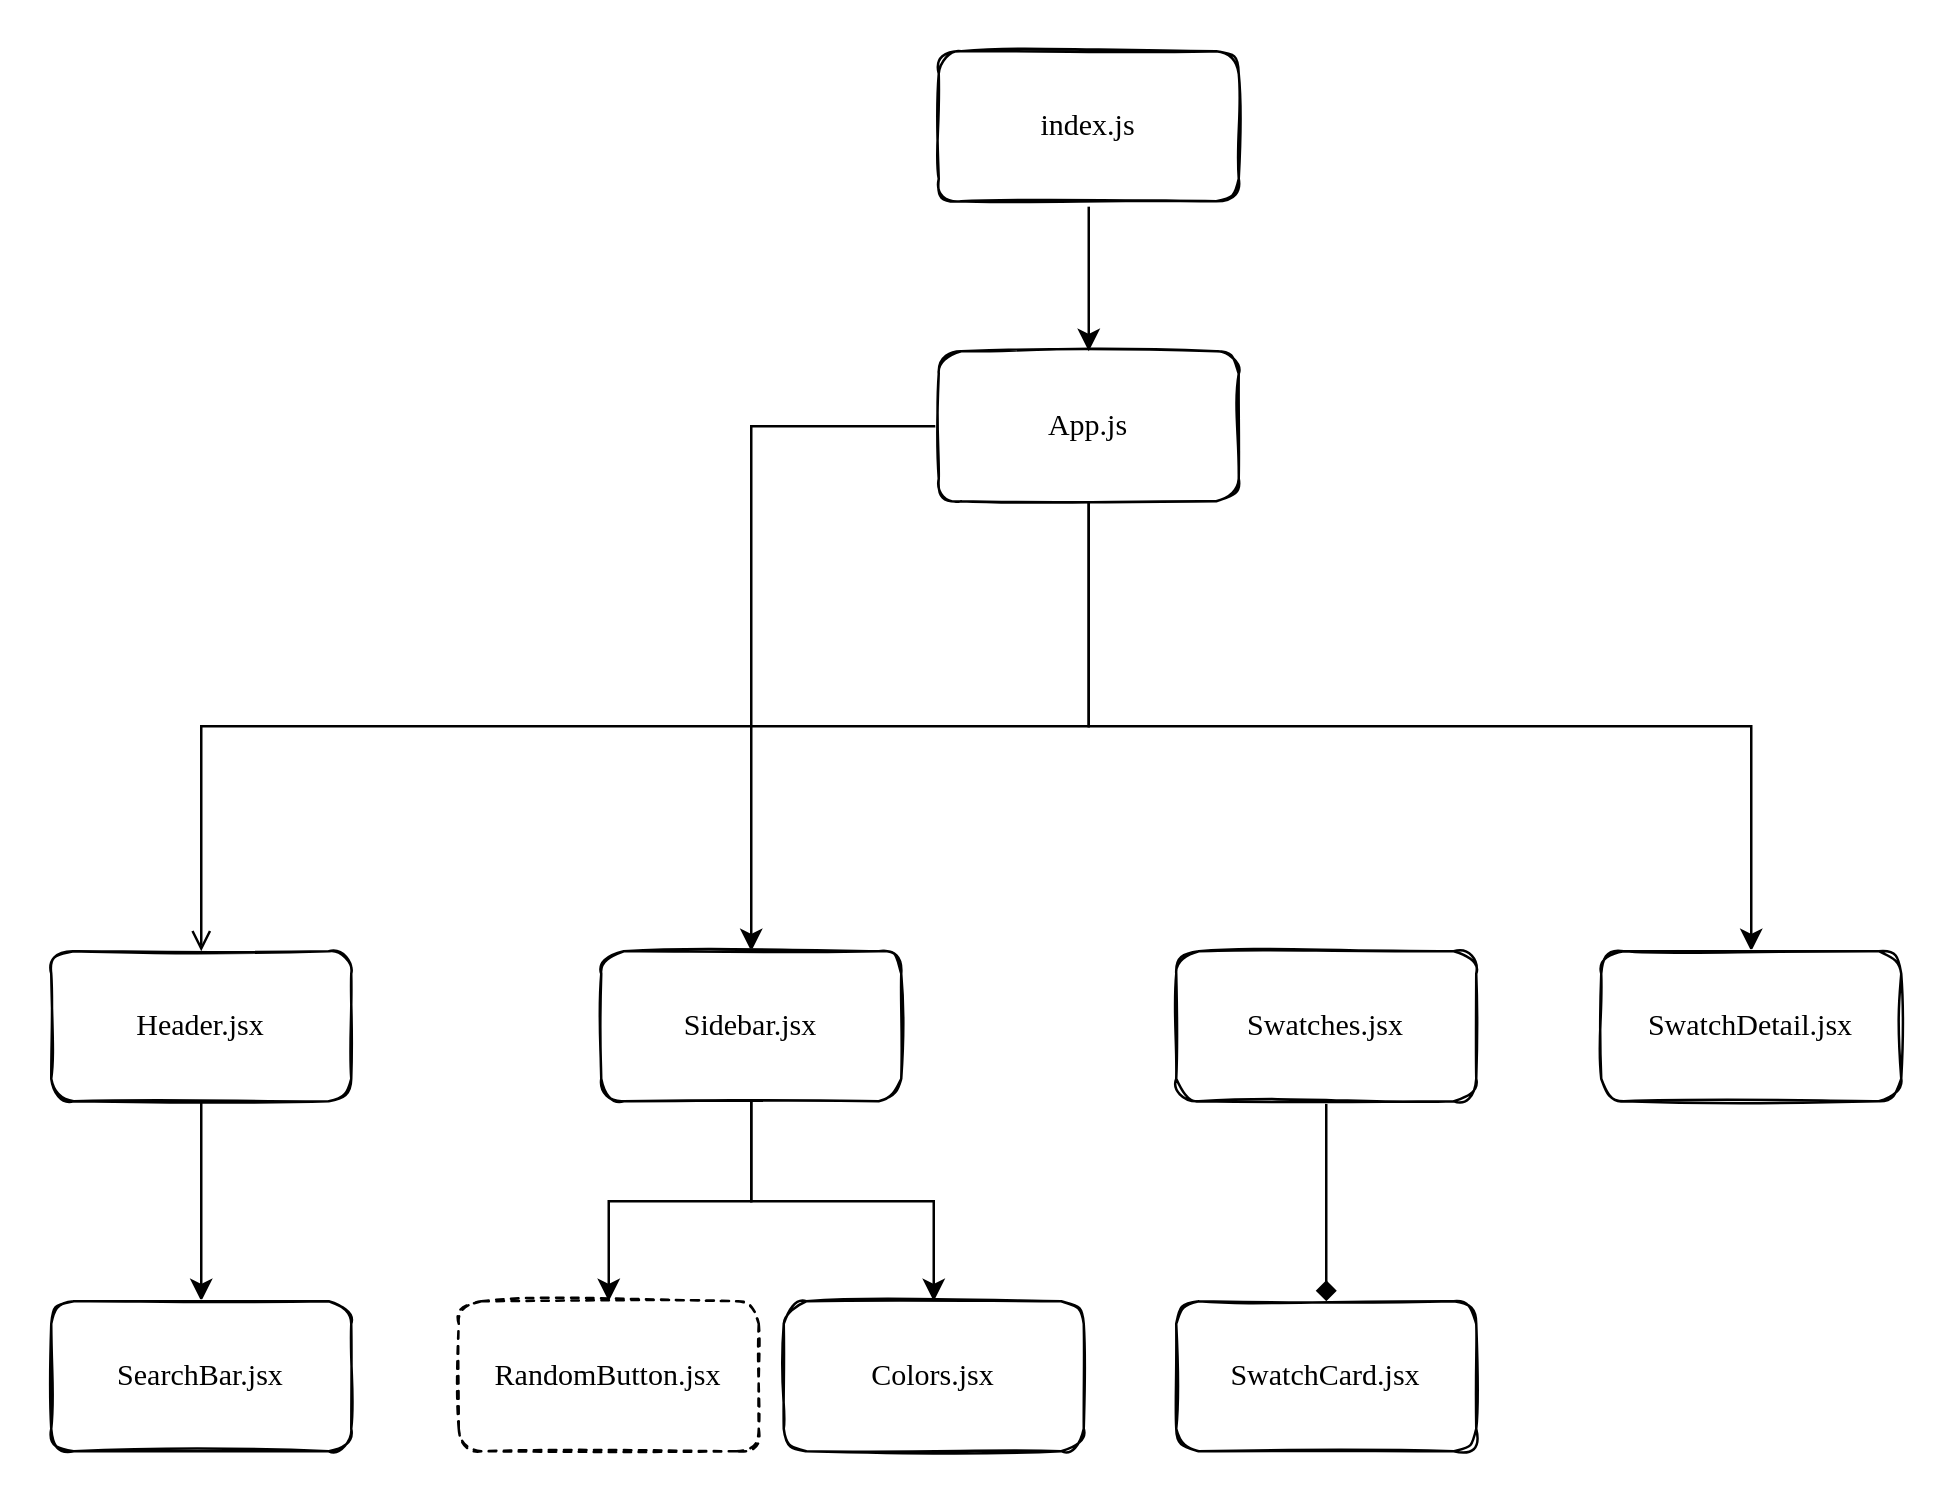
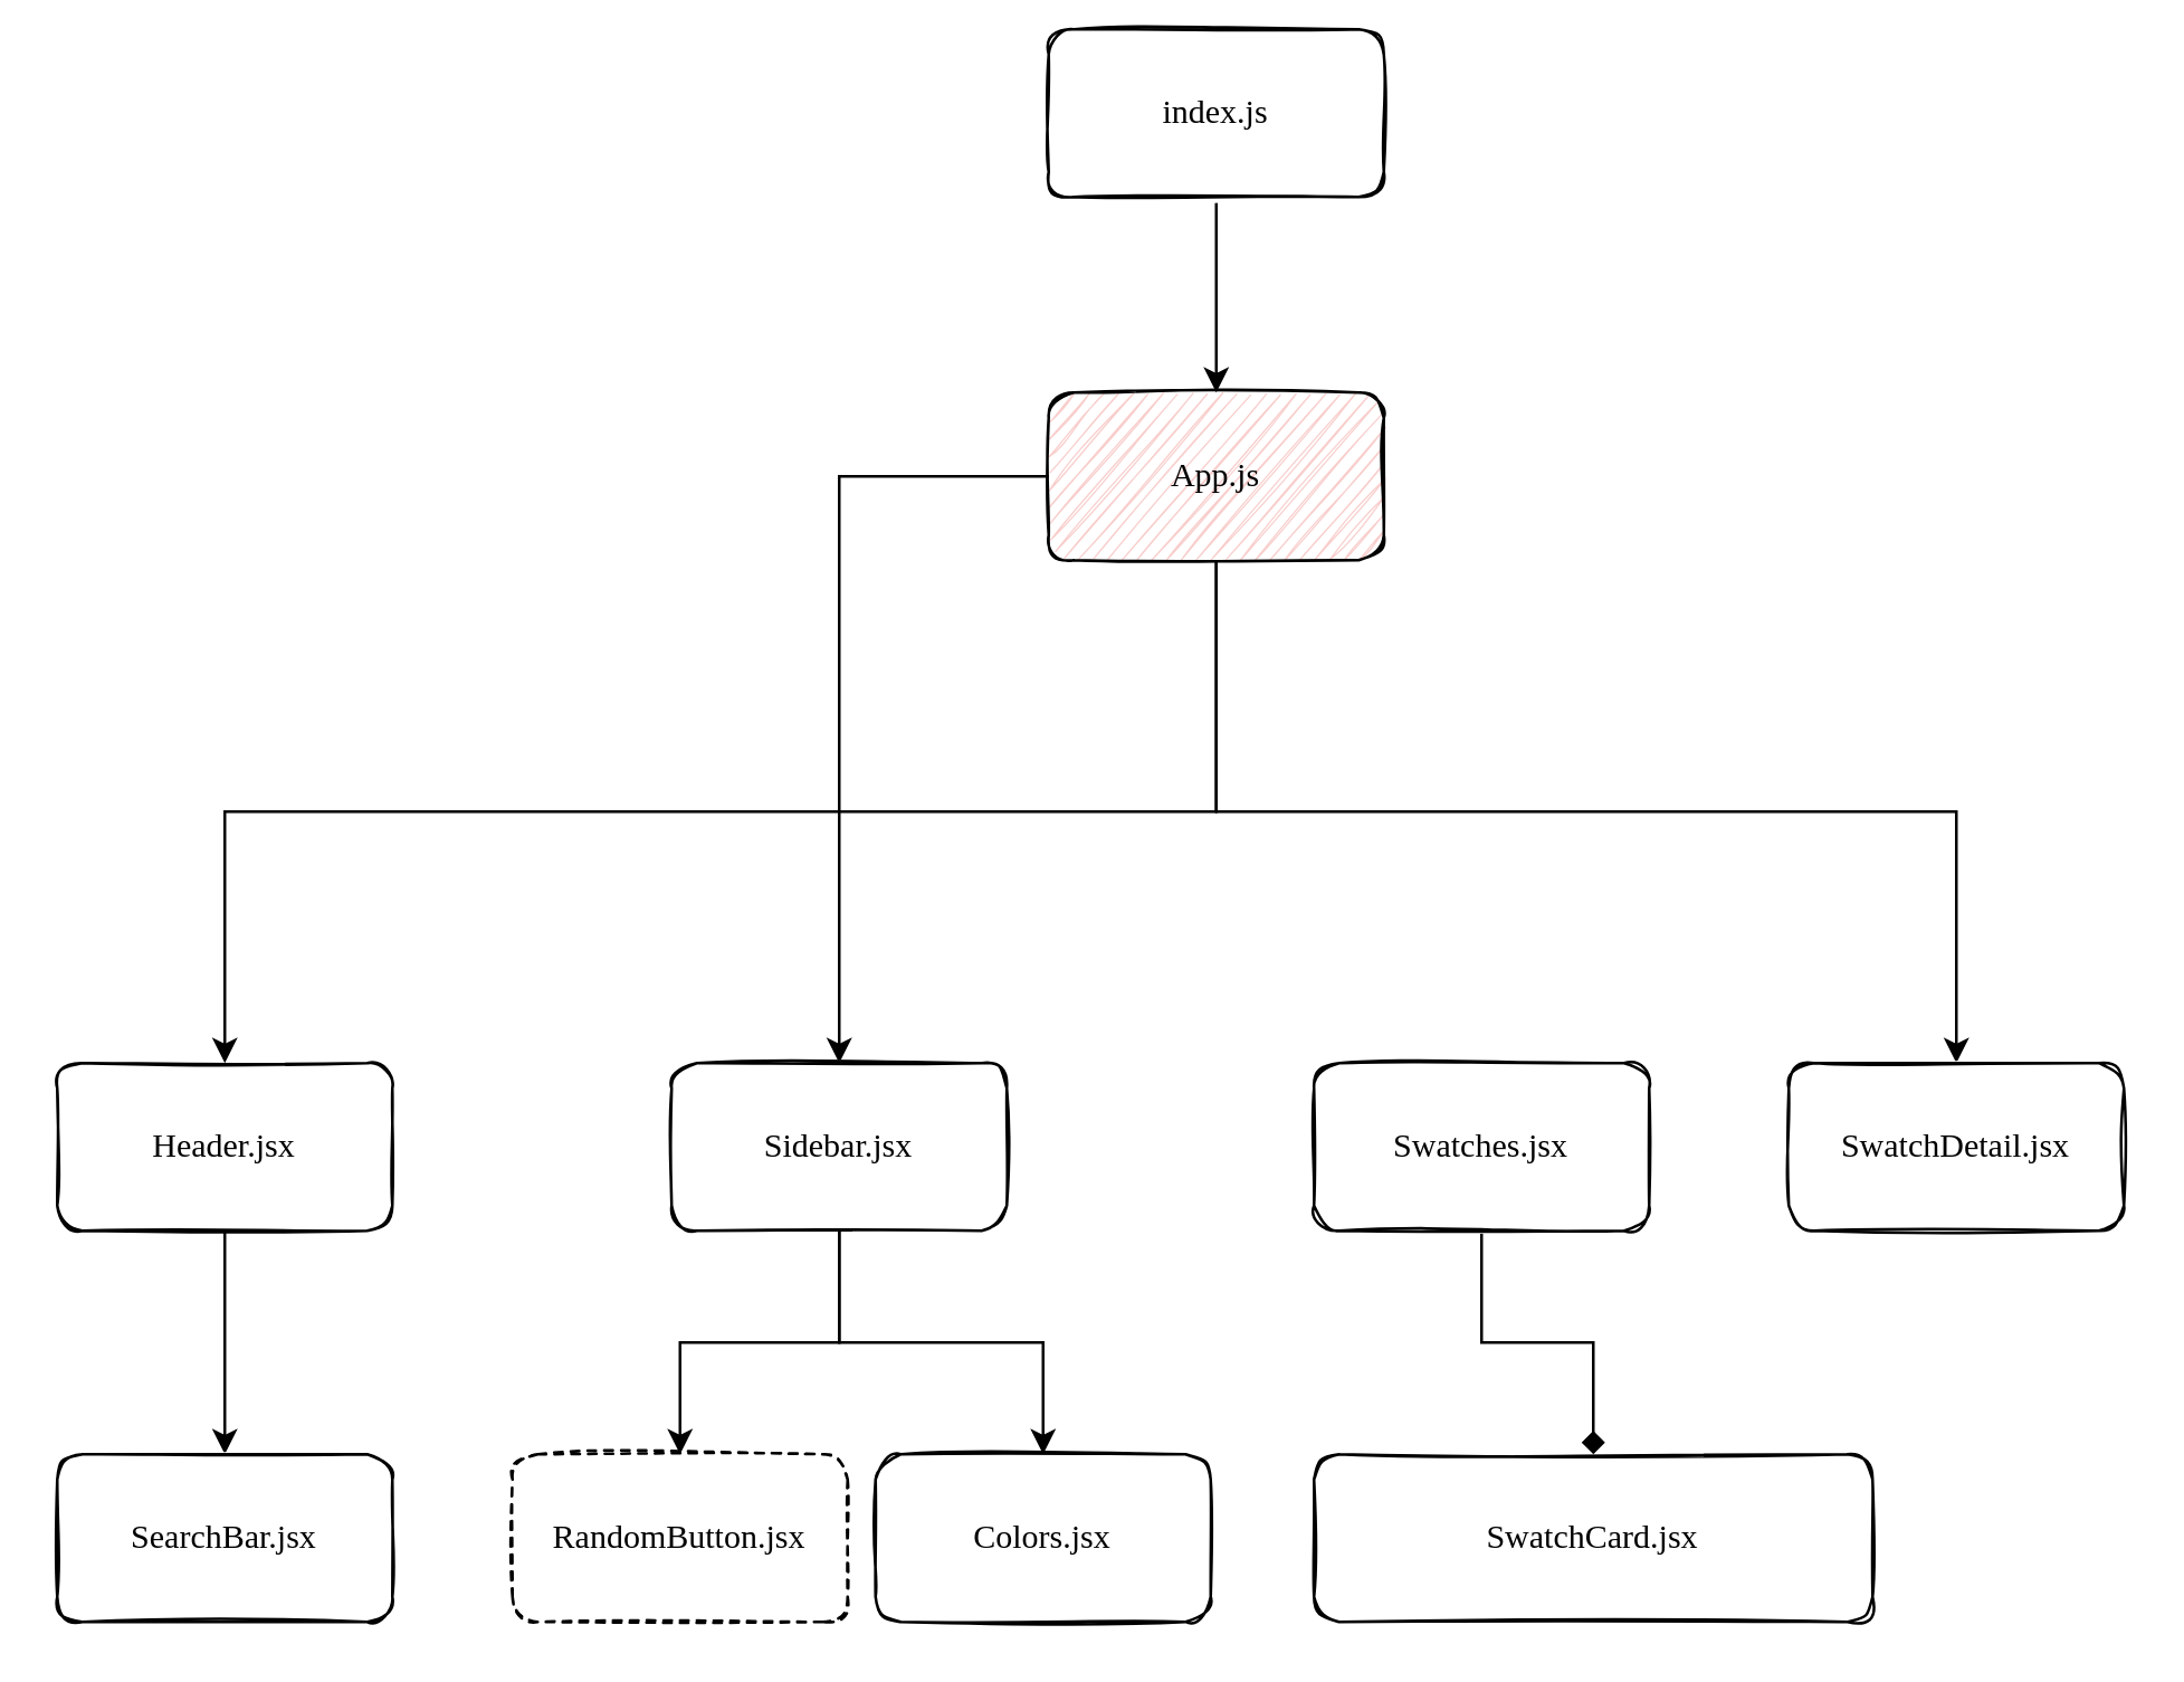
  <mxCell id="0" />
  <mxCell id="1" parent="0" />
  <mxCell id="2" value="" style="edgeStyle=orthogonalEdgeStyle;rounded=0;orthogonalLoop=1;jettySize=auto;html=1;fontFamily=Comic Sans MS;" parent="1" edge="1"><mxGeometry relative="1" as="geometry"><Array as="points"><mxPoint x="150" y="170" /><mxPoint x="150" y="170" /></Array><mxPoint x="110" y="170" as="targetPoint" /></mxGeometry></mxCell>
  <mxCell id="3" value="" style="edgeStyle=orthogonalEdgeStyle;rounded=0;orthogonalLoop=1;jettySize=auto;html=1;exitX=0;exitY=0.5;exitDx=0;exitDy=0;" parent="1" edge="1"><mxGeometry relative="1" as="geometry"><Array as="points"><mxPoint x="240" y="170" /></Array><mxPoint x="240" y="80" as="targetPoint" /></mxGeometry></mxCell>
  <mxCell id="4" value="" style="edgeStyle=orthogonalEdgeStyle;rounded=0;orthogonalLoop=1;jettySize=auto;html=1;" edge="1" parent="1" source="7" target="13"><mxGeometry relative="1" as="geometry" /></mxCell>
- <mxCell id="5" value="" style="edgeStyle=orthogonalEdgeStyle;rounded=0;orthogonalLoop=1;jettySize=auto;html=1;endArrow=open;" edge="1" parent="1" source="7" target="16"><mxGeometry relative="1" as="geometry"><Array as="points"><mxPoint x="435" y="290" /><mxPoint x="80" y="290" /></Array></mxGeometry></mxCell>
+ <mxCell id="5" value="" style="edgeStyle=orthogonalEdgeStyle;rounded=0;orthogonalLoop=1;jettySize=auto;html=1;" edge="1" parent="1" source="7" target="16"><mxGeometry relative="1" as="geometry"><Array as="points"><mxPoint x="435" y="290" /><mxPoint x="80" y="290" /></Array></mxGeometry></mxCell>
  <mxCell id="6" value="" style="edgeStyle=orthogonalEdgeStyle;rounded=0;orthogonalLoop=1;jettySize=auto;html=1;" edge="1" parent="1" source="7" target="22"><mxGeometry relative="1" as="geometry"><Array as="points"><mxPoint x="435" y="290" /><mxPoint x="700" y="290" /></Array></mxGeometry></mxCell>
- <mxCell id="7" value="App.js" style="rounded=1;whiteSpace=wrap;html=1;sketch=1;fontFamily=Comic Sans MS;" parent="1" vertex="1"><mxGeometry x="375" y="140" width="120" height="60" as="geometry" /></mxCell>
+ <mxCell id="7" value="App.js" style="rounded=1;whiteSpace=wrap;html=1;sketch=1;fontFamily=Comic Sans MS;fillColor=#f8cecc;" parent="1" vertex="1"><mxGeometry x="375" y="140" width="120" height="60" as="geometry" /></mxCell>
  <mxCell id="8" value="" style="edgeStyle=orthogonalEdgeStyle;rounded=0;orthogonalLoop=1;jettySize=auto;html=1;" parent="1" source="9" target="7" edge="1"><mxGeometry relative="1" as="geometry" /></mxCell>
- <mxCell id="9" value="index.js" style="rounded=1;whiteSpace=wrap;html=1;sketch=1;glass=0;shadow=0;fontFamily=Comic Sans MS;" parent="1" vertex="1"><mxGeometry x="375" y="20" width="120" height="60" as="geometry" /></mxCell>
+ <mxCell id="9" value="index.js" style="rounded=1;whiteSpace=wrap;html=1;sketch=1;glass=0;shadow=0;fontFamily=Comic Sans MS;" parent="1" vertex="1"><mxGeometry x="375" y="10" width="120" height="60" as="geometry" /></mxCell>
  <mxCell id="10" value="" style="edgeStyle=orthogonalEdgeStyle;rounded=0;orthogonalLoop=1;jettySize=auto;html=1;fontFamily=Comic Sans MS;" parent="1" edge="1"><mxGeometry relative="1" as="geometry"><mxPoint x="240" y="200" as="sourcePoint" /></mxGeometry></mxCell>
  <mxCell id="11" value="" style="edgeStyle=orthogonalEdgeStyle;rounded=0;orthogonalLoop=1;jettySize=auto;html=1;" edge="1" parent="1" source="13" target="14"><mxGeometry relative="1" as="geometry" /></mxCell>
  <mxCell id="12" value="" style="edgeStyle=orthogonalEdgeStyle;rounded=0;orthogonalLoop=1;jettySize=auto;html=1;" edge="1" parent="1" source="13" target="18"><mxGeometry relative="1" as="geometry" /></mxCell>
  <mxCell id="13" value="Sidebar.jsx" style="rounded=1;whiteSpace=wrap;html=1;sketch=1;fontFamily=Comic Sans MS;" vertex="1" parent="1"><mxGeometry x="240" y="380" width="120" height="60" as="geometry" /></mxCell>
  <mxCell id="14" value="Colors.jsx" style="rounded=1;whiteSpace=wrap;html=1;sketch=1;fontFamily=Comic Sans MS;" vertex="1" parent="1"><mxGeometry x="313" y="520" width="120" height="60" as="geometry" /></mxCell>
  <mxCell id="15" value="" style="edgeStyle=orthogonalEdgeStyle;rounded=0;orthogonalLoop=1;jettySize=auto;html=1;" edge="1" parent="1" source="16" target="17"><mxGeometry relative="1" as="geometry" /></mxCell>
  <mxCell id="16" value="Header.jsx" style="rounded=1;whiteSpace=wrap;html=1;sketch=1;fontFamily=Comic Sans MS;" vertex="1" parent="1"><mxGeometry x="20" y="380" width="120" height="60" as="geometry" /></mxCell>
  <mxCell id="17" value="SearchBar.jsx" style="rounded=1;whiteSpace=wrap;html=1;sketch=1;fontFamily=Comic Sans MS;" vertex="1" parent="1"><mxGeometry x="20" y="520" width="120" height="60" as="geometry" /></mxCell>
  <mxCell id="18" value="RandomButton.jsx" style="rounded=1;whiteSpace=wrap;html=1;sketch=1;fontFamily=Comic Sans MS;dashed=1;" vertex="1" parent="1"><mxGeometry x="183" y="520" width="120" height="60" as="geometry" /></mxCell>
  <mxCell id="19" value="" style="edgeStyle=orthogonalEdgeStyle;rounded=0;orthogonalLoop=1;jettySize=auto;html=1;endArrow=diamond;" edge="1" parent="1" source="20" target="21"><mxGeometry relative="1" as="geometry" /></mxCell>
  <mxCell id="20" value="Swatches.jsx" style="rounded=1;whiteSpace=wrap;html=1;sketch=1;fontFamily=Comic Sans MS;" vertex="1" parent="1"><mxGeometry x="470" y="380" width="120" height="60" as="geometry" /></mxCell>
- <mxCell id="21" value="SwatchCard.jsx" style="rounded=1;whiteSpace=wrap;html=1;sketch=1;fontFamily=Comic Sans MS;" vertex="1" parent="1"><mxGeometry x="470" y="520" width="120" height="60" as="geometry" /></mxCell>
+ <mxCell id="21" value="SwatchCard.jsx" style="rounded=1;whiteSpace=wrap;html=1;sketch=1;fontFamily=Comic Sans MS;" vertex="1" parent="1"><mxGeometry x="470" y="520" width="200" height="60" as="geometry" /></mxCell>
  <mxCell id="22" value="SwatchDetail.jsx" style="rounded=1;whiteSpace=wrap;html=1;sketch=1;fontFamily=Comic Sans MS;" vertex="1" parent="1"><mxGeometry x="640" y="380" width="120" height="60" as="geometry" /></mxCell>
